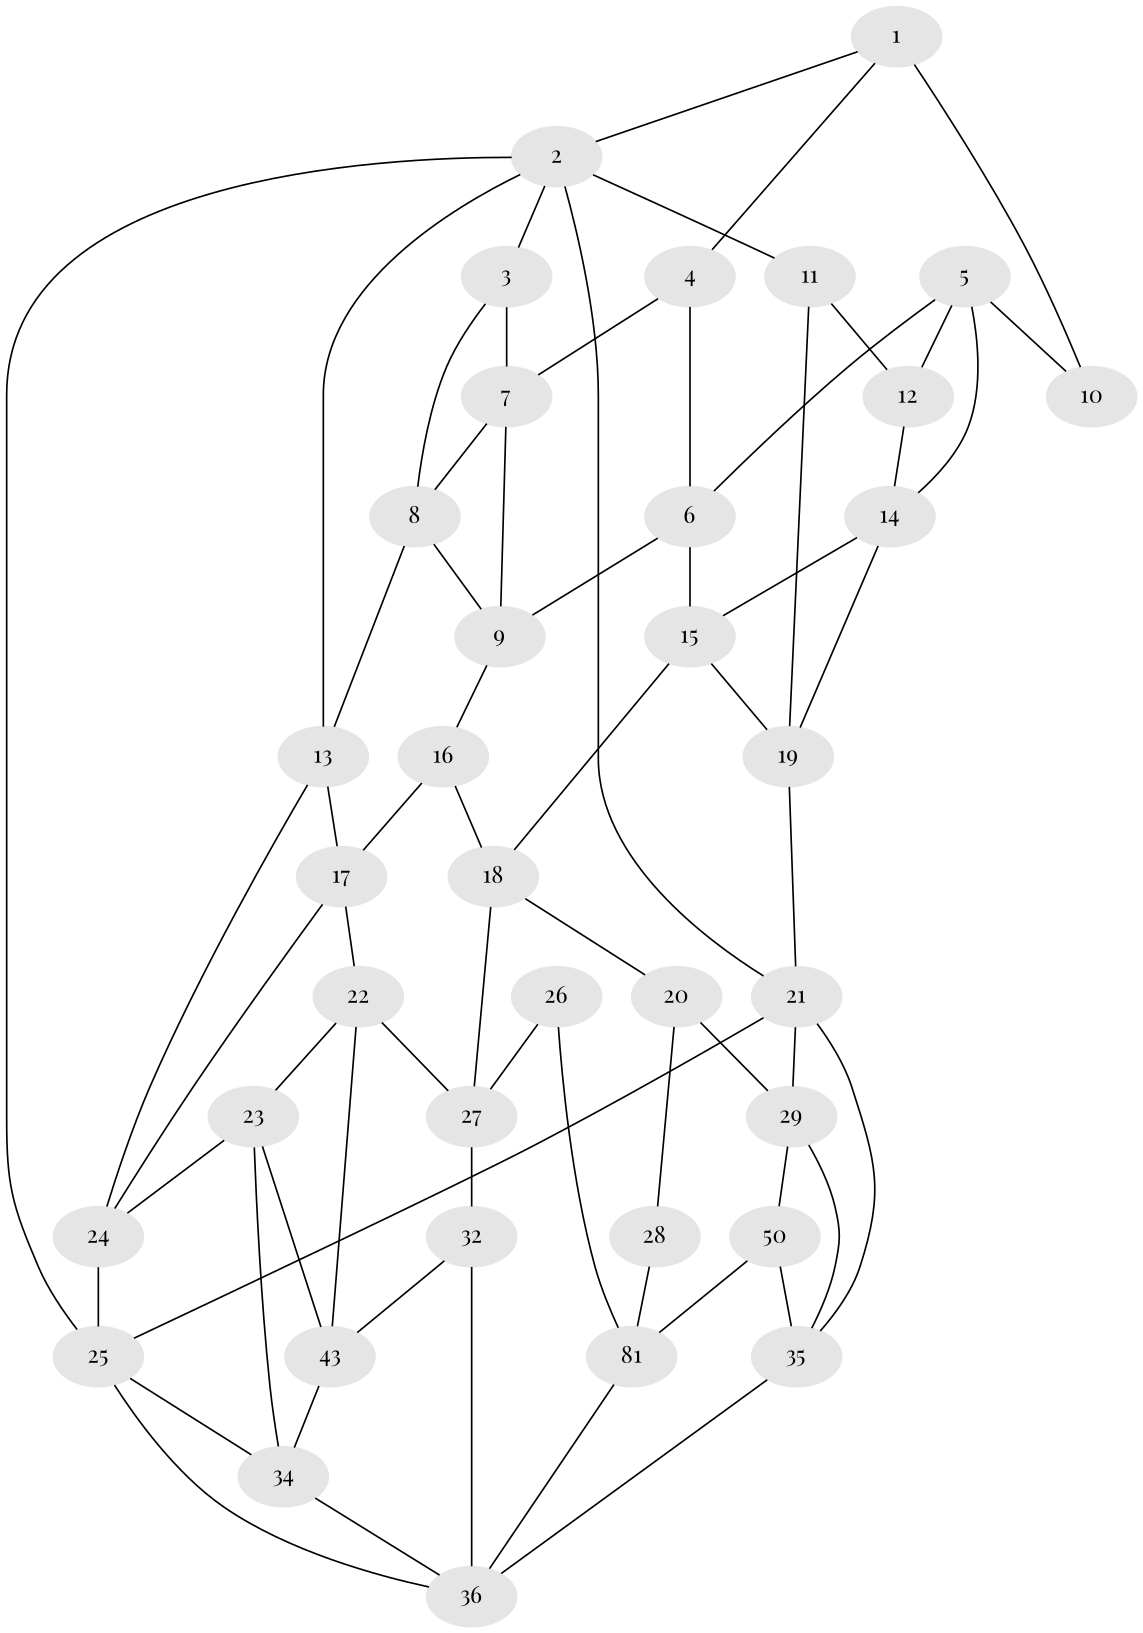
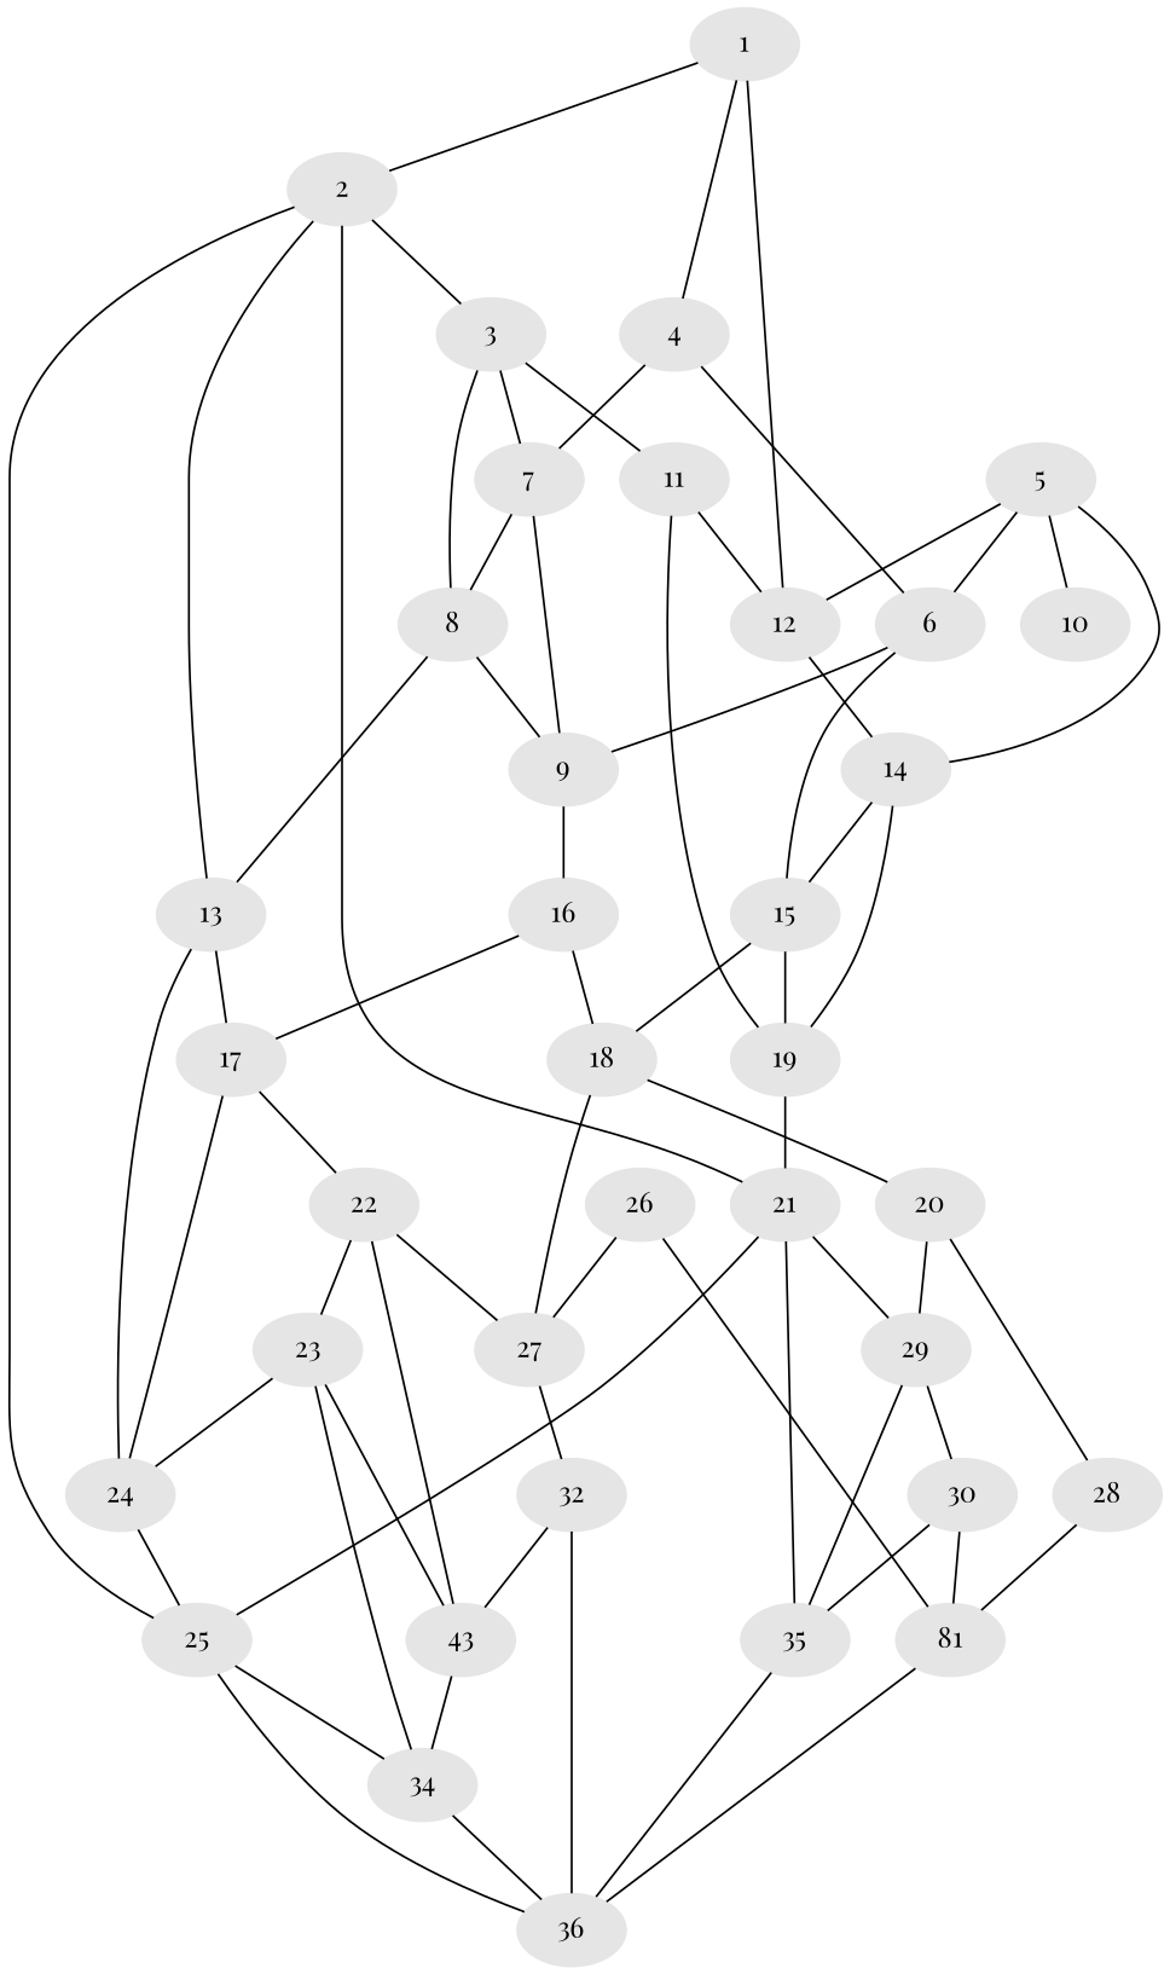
  graph {
    fontname="Playfair Display"
    node [color=gray90 fontname="Playfair Display" style=filled]
    edge [fontname="Playfair Display" weight=1.0]
    1
    2
    4
    10
    3
    11
    13
    21
    25
    7
    6
    8
    12
    19
    17
    24
    29
    35
    34
    36
    9
    15
    5
    14
    16
    18
    22
    20
    27
    23
    n31 [label=43]
    28
    32
    26
    n35 [label=81]
-   30 [label=50]
+   30
    1 -- 2
    1 -- 4
-   1 -- 10 [weight=2.0]
+   1 -- 12 [weight=2.0]
    2 -- 3
-   2 -- 11
+   3 -- 11
    2 -- 13
    2 -- 21
    2 -- 25
    4 -- 7
    4 -- 6
    3 -- 7
    3 -- 8
    11 -- 12
    11 -- 19
    13 -- 17
    13 -- 24
    21 -- 25
    21 -- 29
    21 -- 35
    25 -- 34
    25 -- 36
    7 -- 8
    7 -- 9
    6 -- 9
    6 -- 15
    8 -- 13
    8 -- 9
    12 -- 14
    19 -- 21
    17 -- 24
    17 -- 22
    24 -- 25
    29 -- 35
    29 -- 30
    35 -- 36
    34 -- 36
    9 -- 16
    15 -- 19
    15 -- 18
    5 -- 10
    5 -- 6
    5 -- 12
    5 -- 14
    14 -- 19
    14 -- 15
    16 -- 17
    16 -- 18
    18 -- 20
    18 -- 27
    22 -- 27
    22 -- 23
    22 -- n31
    20 -- 29
    20 -- 28
    27 -- 32
    23 -- 24
    23 -- 34
    23 -- n31
    n31 -- 34
    28 -- n35
    32 -- 36
    32 -- n31
    26 -- 27
    26 -- n35
    n35 -- 36
    30 -- 35
    30 -- n35
  }
